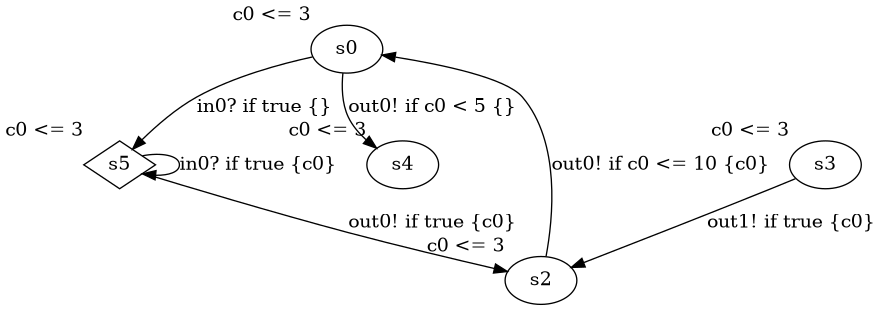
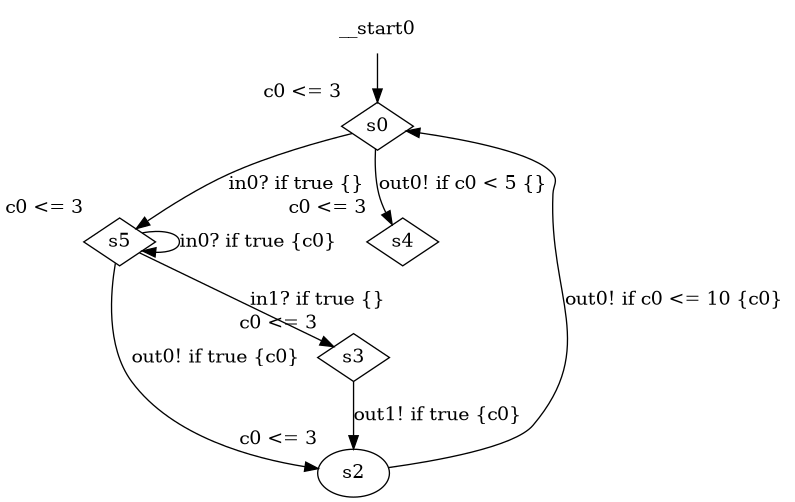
  digraph {
    node [shape=ellipse margin=0 xlabel="c0 <= 3"]
-   n2 [label=s0]
+   __start0 [shape=none margin="" xlabel=""]
+   n2 [label=s0 shape=diamond]
    n3 [label=s5 shape=diamond]
-   n4 [label=s4]
+   n4 [label=s4 shape=diamond]
    n5 [label=s2]
-   n6 [label=s3]
+   n6 [label=s3 shape=diamond]
+   __start0 -> n2
    n2 -> n3 [label="in0? if true {} "]
    n2 -> n4 [label="out0! if c0 < 5 {} "]
    n3 -> n3 [label="in0? if true {c0} "]
    n3 -> n5 [label="out0! if true {c0} "]
+   n3 -> n6 [label="in1? if true {} "]
    n5 -> n2 [label="out0! if c0 <= 10 {c0} "]
    n6 -> n5 [label="out1! if true {c0} "]
  }
